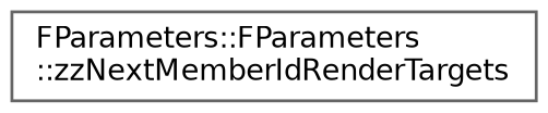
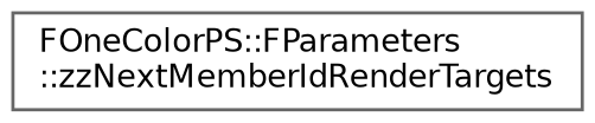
  digraph {
    rankdir=LR
-   n1 [color=grey40 fillcolor=white fontname=Helvetica fontsize=10 height=0.2 label="FParameters::FParameters\l::zzNextMemberIdRenderTargets" shape=box style=filled width=0.4]
+   n1 [color=grey40 fillcolor=white fontname=Helvetica fontsize=10 height=0.2 label="FOneColorPS::FParameters\l::zzNextMemberIdRenderTargets" shape=box style=filled width=0.4]
  }
